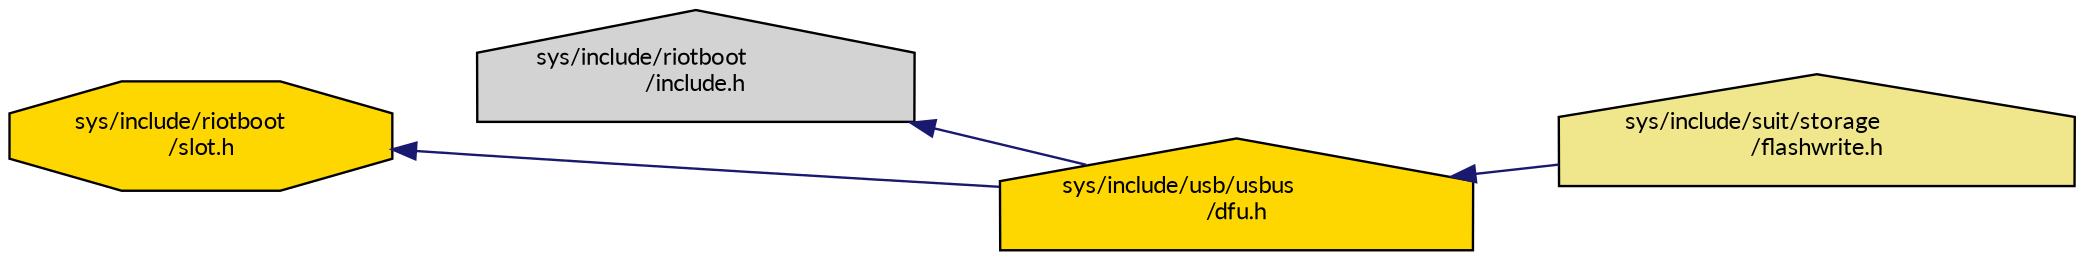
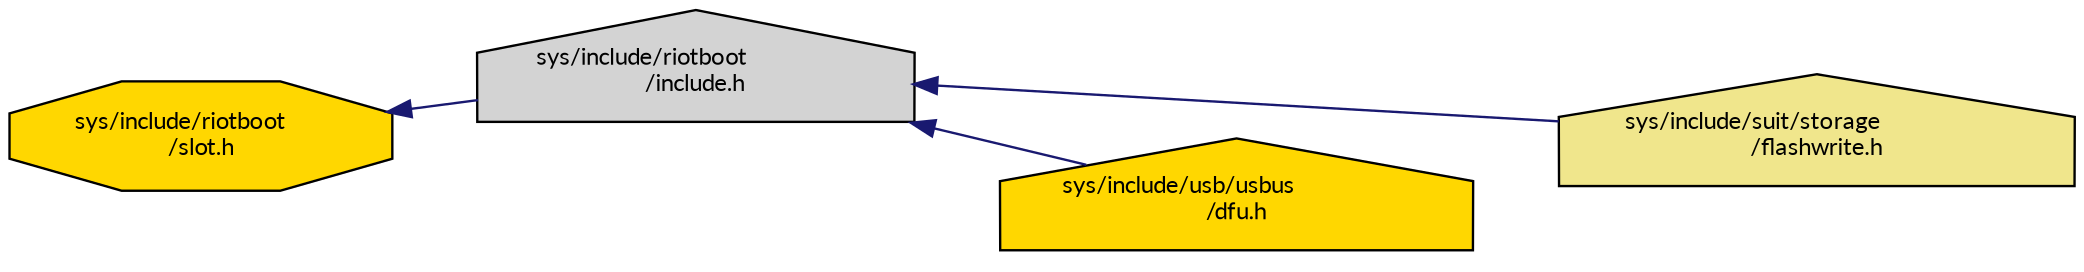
  digraph {
    fontname=Lato
    rankdir=LR
    node [color=black fillcolor=gold fontname=Lato fontsize=10 shape=house style=filled]
    edge [color=midnightblue dir=back fontname=Lato fontsize=10 labelfontname=Helvetica labelfontsize=10 style=solid]
    n1 [fontcolor=black height=0.2 label="sys/include/riotboot\l/slot.h" shape=octagon width=0.4]
    n2 [fillcolor=lightgrey height=0.2 label="sys/include/riotboot\l/include.h" width=0.4]
    n3 [fillcolor=khaki height=0.2 label="sys/include/suit/storage\l/flashwrite.h" width=0.4]
    n4 [height=0.2 label="sys/include/usb/usbus\l/dfu.h" width=0.4]
-   n1 -> n4
-   n4 -> n3
+   n1 -> n2
+   n2 -> n3
    n2 -> n4
  }
